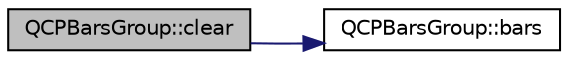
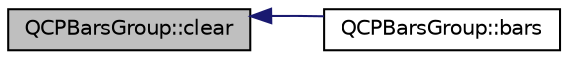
  digraph {
    rankdir=LR
    node [color=black fontname=Helvetica fontsize=10 shape=record style=filled]
    n1 [fillcolor=grey75 fontcolor=black height=0.2 label="QCPBarsGroup::clear" width=0.4]
    n2 [fillcolor=white height=0.2 label="QCPBarsGroup::bars" width=0.4]
-   n1 -> n2 [color=midnightblue fontname=Helvetica fontsize=10 labelfontname=Helvetica labelfontsize=10 style=solid]
+   n2 -> n1 [color=midnightblue fontname=Helvetica fontsize=10 labelfontname=Helvetica labelfontsize=10 style=solid]
  }
